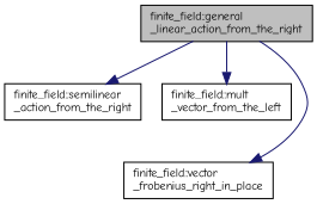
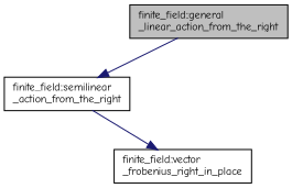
  digraph {
    fontname="Comic Neue"
    rankdir=TB
    node [color=black fillcolor=white fontname="Comic Neue" fontsize=10 shape=record style=filled]
    edge [color=midnightblue fontname="Comic Neue" fontsize=10 labelfontname=Helvetica labelfontsize=10 style=solid]
    n1 [fillcolor=grey75 fontcolor=black height=0.2 label="finite_field::general\l_linear_action_from_the_right" width=0.4]
    n2 [height=0.2 label="finite_field::semilinear\l_action_from_the_right" width=0.4]
-   n3 [height=0.2 label="finite_field::mult\l_vector_from_the_left" width=0.4]
    n4 [height=0.2 label="finite_field::vector\l_frobenius_right_in_place" width=0.4]
    n1 -> n2
-   n1 -> n3
-   n1 -> n4
+   n2 -> n4
  }
